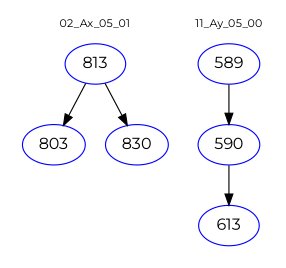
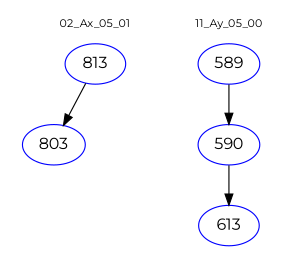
  digraph {
    fontname=Montserrat
    node [color=blue fontname=Montserrat]
    edge [color=black fontname=Montserrat]
    n1 [label=813]
    n2 [label=803]
-   n3 [label=830]
    n4 [label=589]
    n5 [label=590]
    n6 [label=613]
    subgraph cluster_1 {
      color=white
      fontsize=10
      label="02_Ax_05_01"
      n1
      n2
-     n3
    }
    subgraph cluster_2 {
      color=white
      fontsize=10
      label="11_Ay_05_00"
      n4
      n5
      n6
    }
    n1 -> n2
-   n1 -> n3
    n4 -> n5
    n5 -> n6
  }
